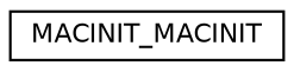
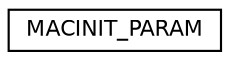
  digraph {
    rankdir=LR
-   n1 [color=black fillcolor=white fontname=Helvetica fontsize=10 height=0.2 label=MACINIT_MACINIT shape=record style=filled width=0.4]
+   n1 [color=black fillcolor=white fontname=Helvetica fontsize=10 height=0.2 label=MACINIT_PARAM shape=record style=filled width=0.4]
  }
